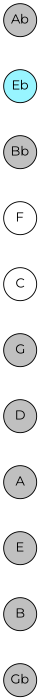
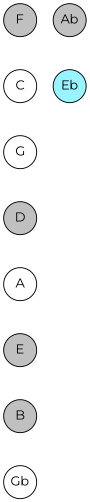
  graph {
    fontname=Montserrat
    mindist=.1
    node [fillcolor=gray fontname=Montserrat margin=0 shape=circle style=filled]
    edge [fontname=Montserrat style=invis]
    E
    B
-   Gb
+   Gb [fillcolor=white]
    Ab
    Eb [fillcolor=cadetblue1]
-   Bb
-   F [fillcolor=white]
+   F
    C [fillcolor=white]
-   G
+   G [fillcolor=white]
    D
-   A
+   A [fillcolor=white]
    subgraph sub_1 {
      E
      B
      Gb
      Ab
      Eb
-     Bb
      F
      C
      G
      D
      A
    }
    E -- B
    B -- Gb
    Ab -- Eb
-   Eb -- Bb
-   Bb -- F
    F -- C
    C -- G
    G -- D
    D -- A
    A -- E
  }
